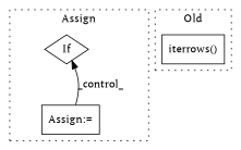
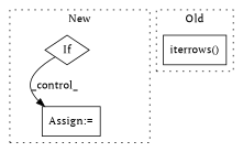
  digraph {
    fontname="PT Serif"
    node [l=3 shape=box fontname="PT Serif"]
    n1 [a=96 label=If s=15625 shape=diamond]
    n2 [a=68 label="Assign:=" s=15766]
    n3 [a=75 l=20 label="iterrows()" s=8507]
    subgraph cluster_1 {
-     label=Assign
+     label=New
      style=dotted
      n1
      n2
    }
    subgraph cluster_2 {
      label=Old
      style=dotted
      n3
    }
-   n2 -> n1 [label=_control_ fontname="PT Serif"]
+   n1 -> n2 [label=_control_ fontname="PT Serif"]
  }
